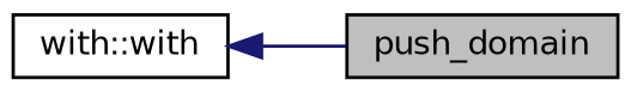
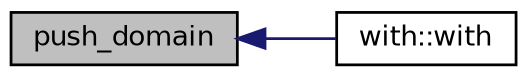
  digraph {
    rankdir=LR
    node [color=black fontname=Helvetica fontsize=10 shape=record style=filled]
    n1 [fillcolor=grey75 fontcolor=black height=0.2 label=push_domain width=0.4]
    n2 [fillcolor=white height=0.2 label="with::with" width=0.4]
-   n2 -> n1 [color=midnightblue dir=back fontname=Helvetica fontsize=10 labelfontname=Helvetica labelfontsize=10 style=solid]
+   n1 -> n2 [color=midnightblue dir=back fontname=Helvetica fontsize=10 labelfontname=Helvetica labelfontsize=10 style=solid]
  }
